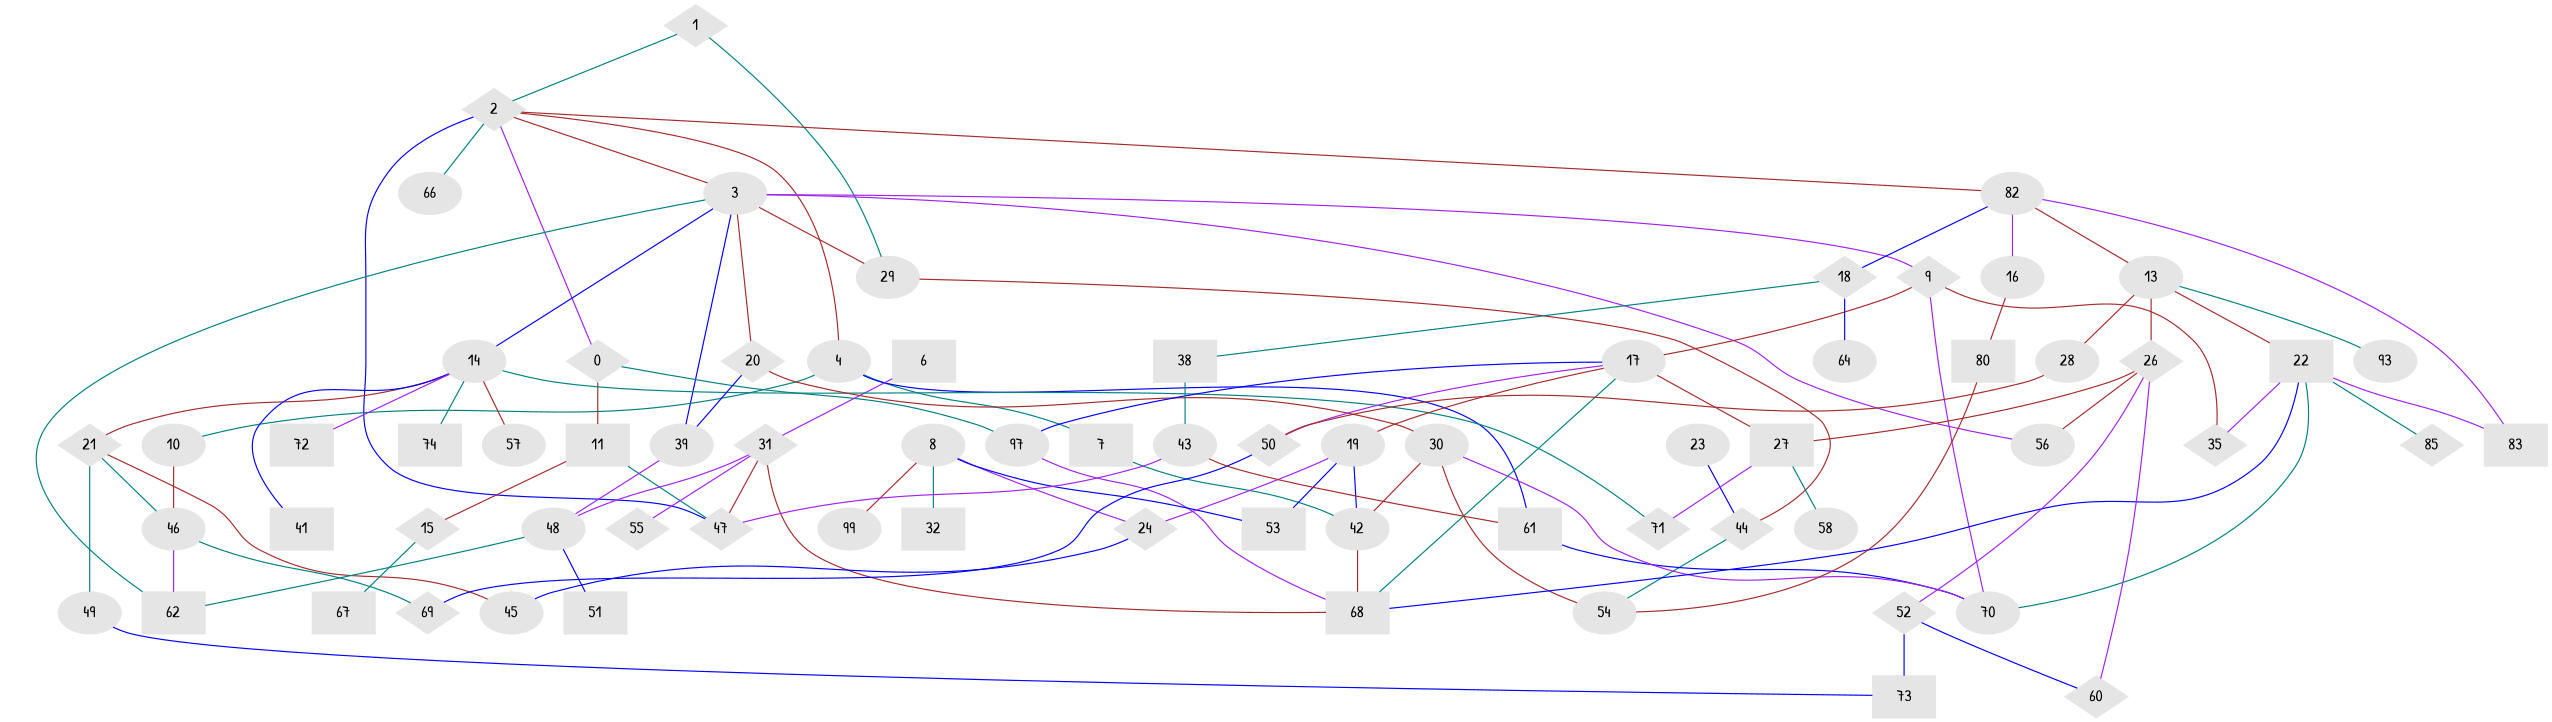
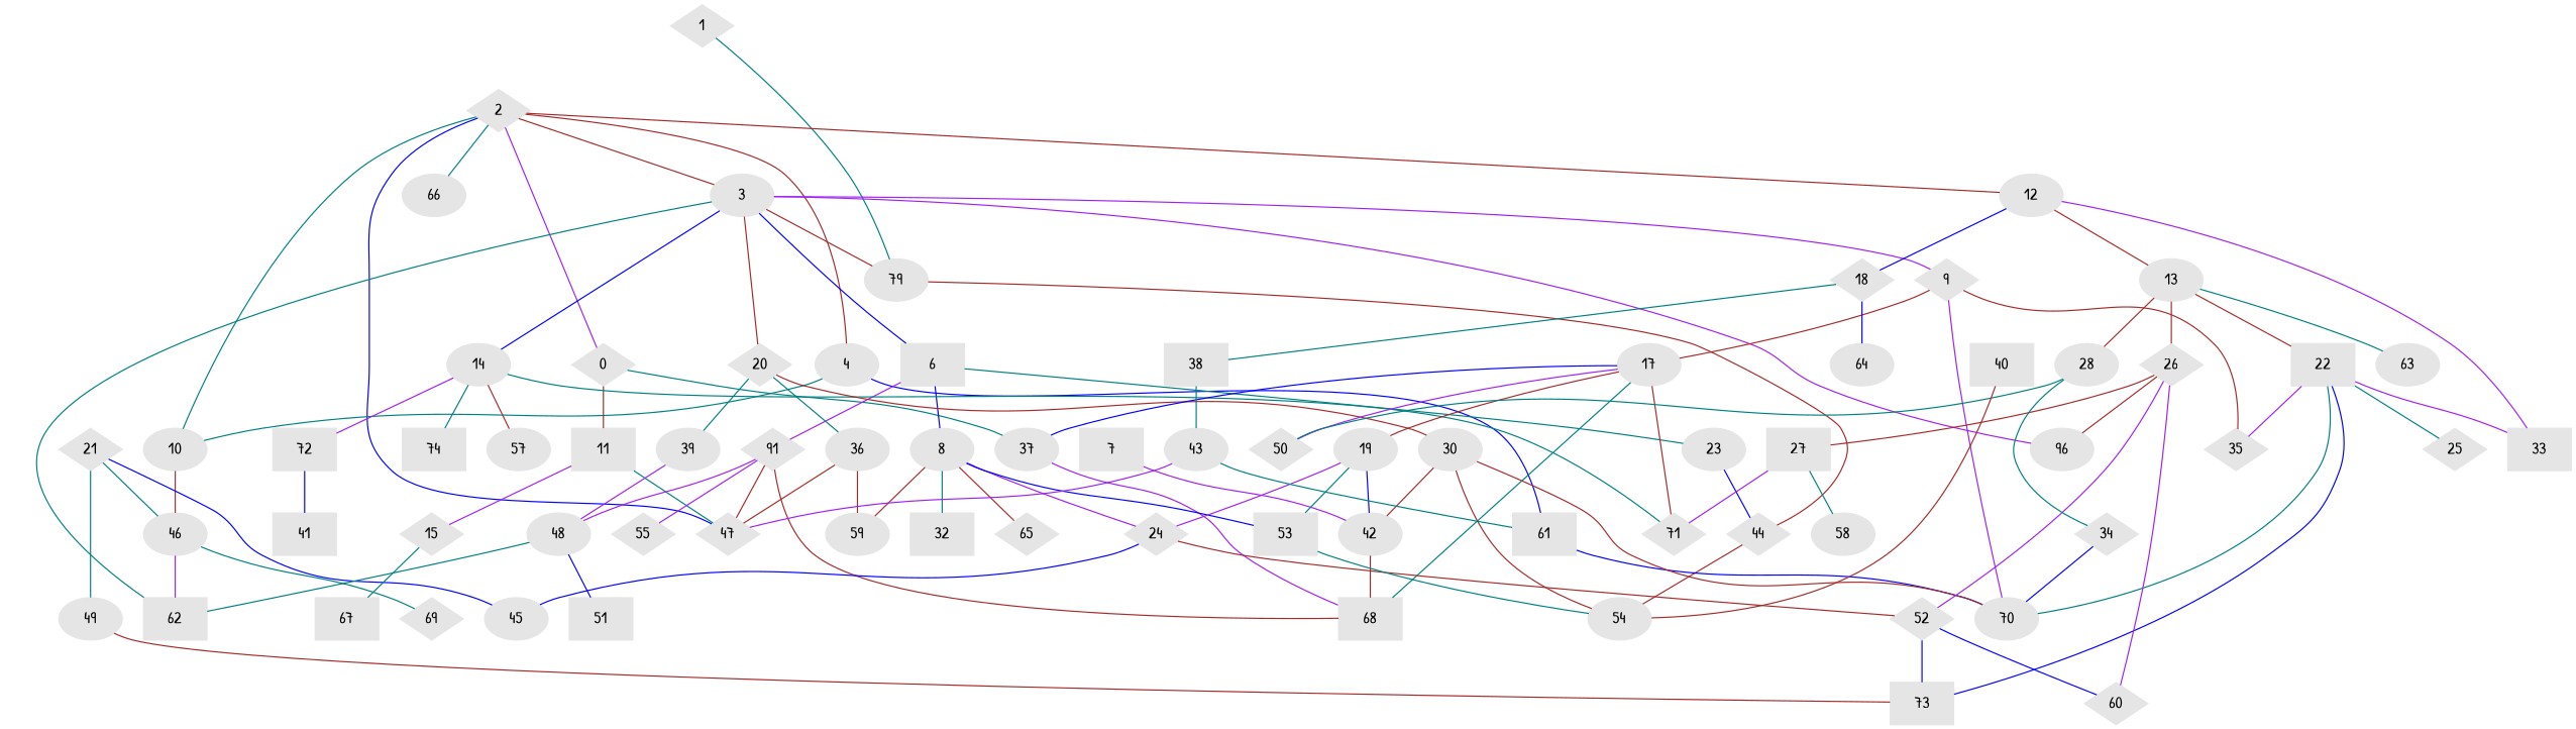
  graph {
    fontname="Patrick Hand"
    node [color=gray90 fontname="Patrick Hand" shape=ellipse style=filled]
    edge [color=brown fontname="Patrick Hand" weight=1.0]
    1 [shape=diamond]
    2 [shape=diamond]
-   29
+   29 [label=79]
    3
    4
    n6 [label=0 shape=diamond]
-   12 [label=82]
+   12
    47 [shape=diamond]
    66
    44 [shape=diamond]
    6 [shape=box]
    9 [shape=diamond]
    14
    20 [shape=diamond]
-   56
+   56 [label=96]
    62 [shape=box]
    7 [shape=box]
    10
    61 [shape=box]
    11 [shape=box]
-   37 [label=97]
+   37
    13
-   16
    18 [shape=diamond]
-   33 [shape=box label=83]
+   33 [shape=box]
    8
    23
-   31 [shape=diamond]
+   31 [shape=diamond label=91]
    17
    35 [shape=diamond]
    70
    21 [shape=diamond]
    41 [shape=box]
    57
    71 [shape=diamond]
    72 [shape=box]
    74 [shape=box]
    30
+   36
    39
    42
    46
    15 [shape=diamond]
    68 [shape=box]
    24 [shape=diamond]
    32 [shape=box]
    53 [shape=box]
-   59 [label=99]
+   59
+   65 [shape=diamond]
    48
    55 [shape=diamond]
    45
    52 [shape=diamond]
    54
    19
    27 [shape=box]
    50 [shape=diamond]
    69 [shape=diamond]
    67 [shape=box]
    22 [shape=box]
    26 [shape=diamond]
    28
-   63 [label=93]
-   40 [shape=box label=80]
+   63
+   40 [shape=box]
    38 [shape=box]
    64
-   25 [shape=diamond label=85]
+   25 [shape=diamond]
    60 [shape=diamond]
+   34 [shape=diamond]
    49
    58
    43
    73 [shape=box]
    51 [shape=box]
-   1 -- 2 [color=teal]
+   10 -- 2 [color=teal]
    1 -- 29 [color=teal]
    2 -- 3
    2 -- 4
    2 -- n6 [color=purple]
    2 -- 12
    2 -- 47 [color=blue weight=2.0]
    2 -- 66 [color=teal]
    29 -- 44
    3 -- 29
-   3 -- 39 [color=blue]
+   3 -- 6 [color=blue]
    3 -- 9 [color=purple]
    3 -- 14 [color=blue]
    3 -- 20
    3 -- 56 [color=purple]
    3 -- 62 [color=teal]
-   4 -- 7 [color=teal]
    4 -- 10 [color=teal]
    4 -- 61 [color=blue]
    n6 -- 11
    n6 -- 37 [color=teal]
    12 -- 13
-   12 -- 16 [color=purple]
    12 -- 18 [color=blue]
    12 -- 33 [color=purple]
-   44 -- 54 [color=teal]
+   44 -- 54
+   6 -- 8 [color=blue]
+   6 -- 23 [color=teal]
    6 -- 31 [color=purple]
    9 -- 17
    9 -- 35
    9 -- 70 [color=purple]
-   14 -- 21
-   14 -- 41 [color=blue]
+   72 -- 41 [color=blue]
    14 -- 57
    14 -- 71 [color=teal]
    14 -- 72 [color=purple]
    14 -- 74 [color=teal]
    20 -- 30
-   20 -- 39 [color=blue]
-   7 -- 42 [color=teal]
+   20 -- 36 [color=teal]
+   20 -- 39 [color=teal]
+   7 -- 42 [color=purple]
    10 -- 46
    61 -- 70 [color=blue]
    11 -- 47 [color=teal]
-   11 -- 15
+   11 -- 15 [color=purple]
    37 -- 68 [color=purple]
    13 -- 22
    13 -- 26
    13 -- 28
    13 -- 63 [color=teal]
-   16 -- 40
    18 -- 38 [color=teal]
    18 -- 64 [color=blue]
    8 -- 24 [color=purple]
    8 -- 32 [color=teal]
    8 -- 53 [color=blue]
    8 -- 59
+   8 -- 65
    23 -- 44 [color=blue]
    31 -- 47
    31 -- 68
    31 -- 48 [color=purple]
    31 -- 55 [color=purple]
    17 -- 37 [color=blue]
    17 -- 68 [color=teal]
    17 -- 19
-   17 -- 27 [weight=2.0]
+   17 -- 71 [weight=2.0]
    17 -- 50 [color=purple]
    21 -- 46 [color=teal]
-   21 -- 45
+   21 -- 45 [color=blue]
    21 -- 49 [color=teal]
-   30 -- 70 [color=purple]
+   30 -- 70
    30 -- 42
    30 -- 54
+   36 -- 47 [weight=3.0]
+   36 -- 59
    39 -- 48 [color=purple]
    42 -- 68
    46 -- 62 [color=purple]
    46 -- 69 [color=teal]
    15 -- 67 [color=teal]
    24 -- 45 [color=blue]
+   24 -- 52
+   53 -- 54 [color=teal]
    48 -- 62 [color=teal]
    48 -- 51 [color=blue]
    52 -- 60 [color=blue]
    52 -- 73 [color=blue]
    19 -- 42 [color=blue]
    19 -- 24 [color=purple]
-   19 -- 53 [color=blue weight=2.0]
+   19 -- 53 [color=teal weight=2.0]
    27 -- 71 [color=purple]
    27 -- 58 [color=teal]
-   50 -- 69 [color=blue]
    22 -- 33 [color=purple]
    22 -- 35 [color=purple]
    22 -- 70 [color=teal]
-   22 -- 68 [color=blue]
+   22 -- 73 [color=blue]
    22 -- 25 [color=teal]
    26 -- 56
    26 -- 52 [color=purple]
    26 -- 27
    26 -- 60 [color=purple]
-   28 -- 50
+   28 -- 50 [color=teal]
+   28 -- 34 [color=teal]
    40 -- 54
    38 -- 43 [color=teal weight=2.0]
-   49 -- 73 [color=blue]
+   34 -- 70 [color=blue]
+   49 -- 73
    43 -- 47 [color=purple]
-   43 -- 61
+   43 -- 61 [color=teal]
  }
